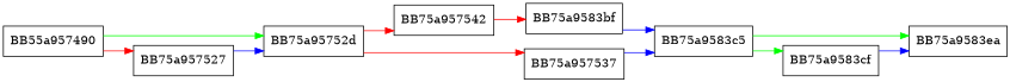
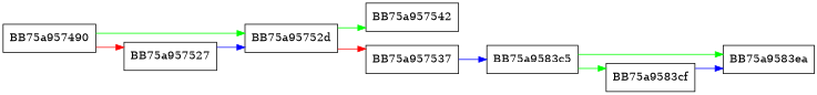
  digraph {
    rankdir=LR
    splines=ortho
    node [shape=box]
    edge [color=green]
-   BB75a957490 [label=BB55a957490]
+   BB75a957490
    BB75a95752d
    BB75a957527
    BB75a957542
    BB75a957537
-   BB75a9583bf
    BB75a9583c5
    BB75a9583ea
    BB75a9583cf
    BB75a957490 -> BB75a95752d
    BB75a957490 -> BB75a957527 [color=red]
-   BB75a95752d -> BB75a957542 [color=red]
+   BB75a95752d -> BB75a957542
    BB75a95752d -> BB75a957537 [color=red]
    BB75a957527 -> BB75a95752d [color=blue]
-   BB75a957542 -> BB75a9583bf [color=red]
    BB75a957537 -> BB75a9583c5 [color=blue]
-   BB75a9583bf -> BB75a9583c5 [color=blue]
    BB75a9583c5 -> BB75a9583ea
    BB75a9583c5 -> BB75a9583cf
    BB75a9583cf -> BB75a9583ea [color=blue]
  }
